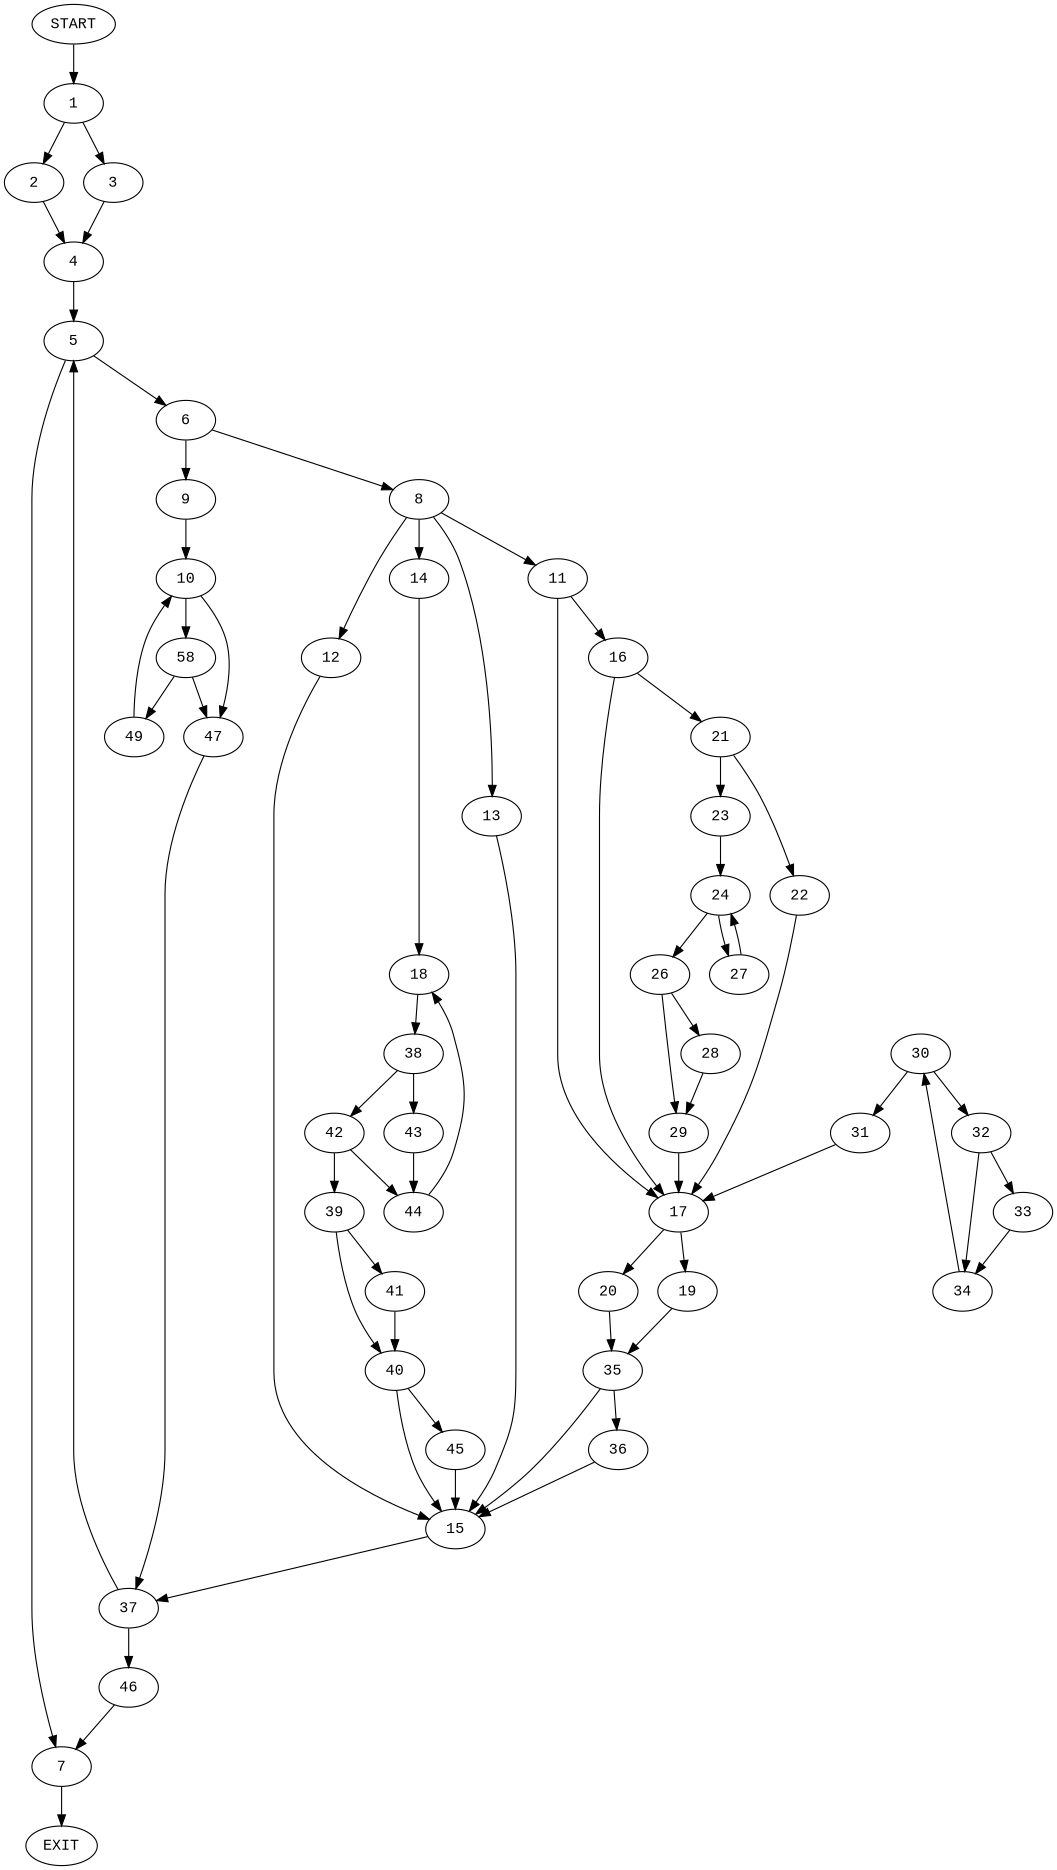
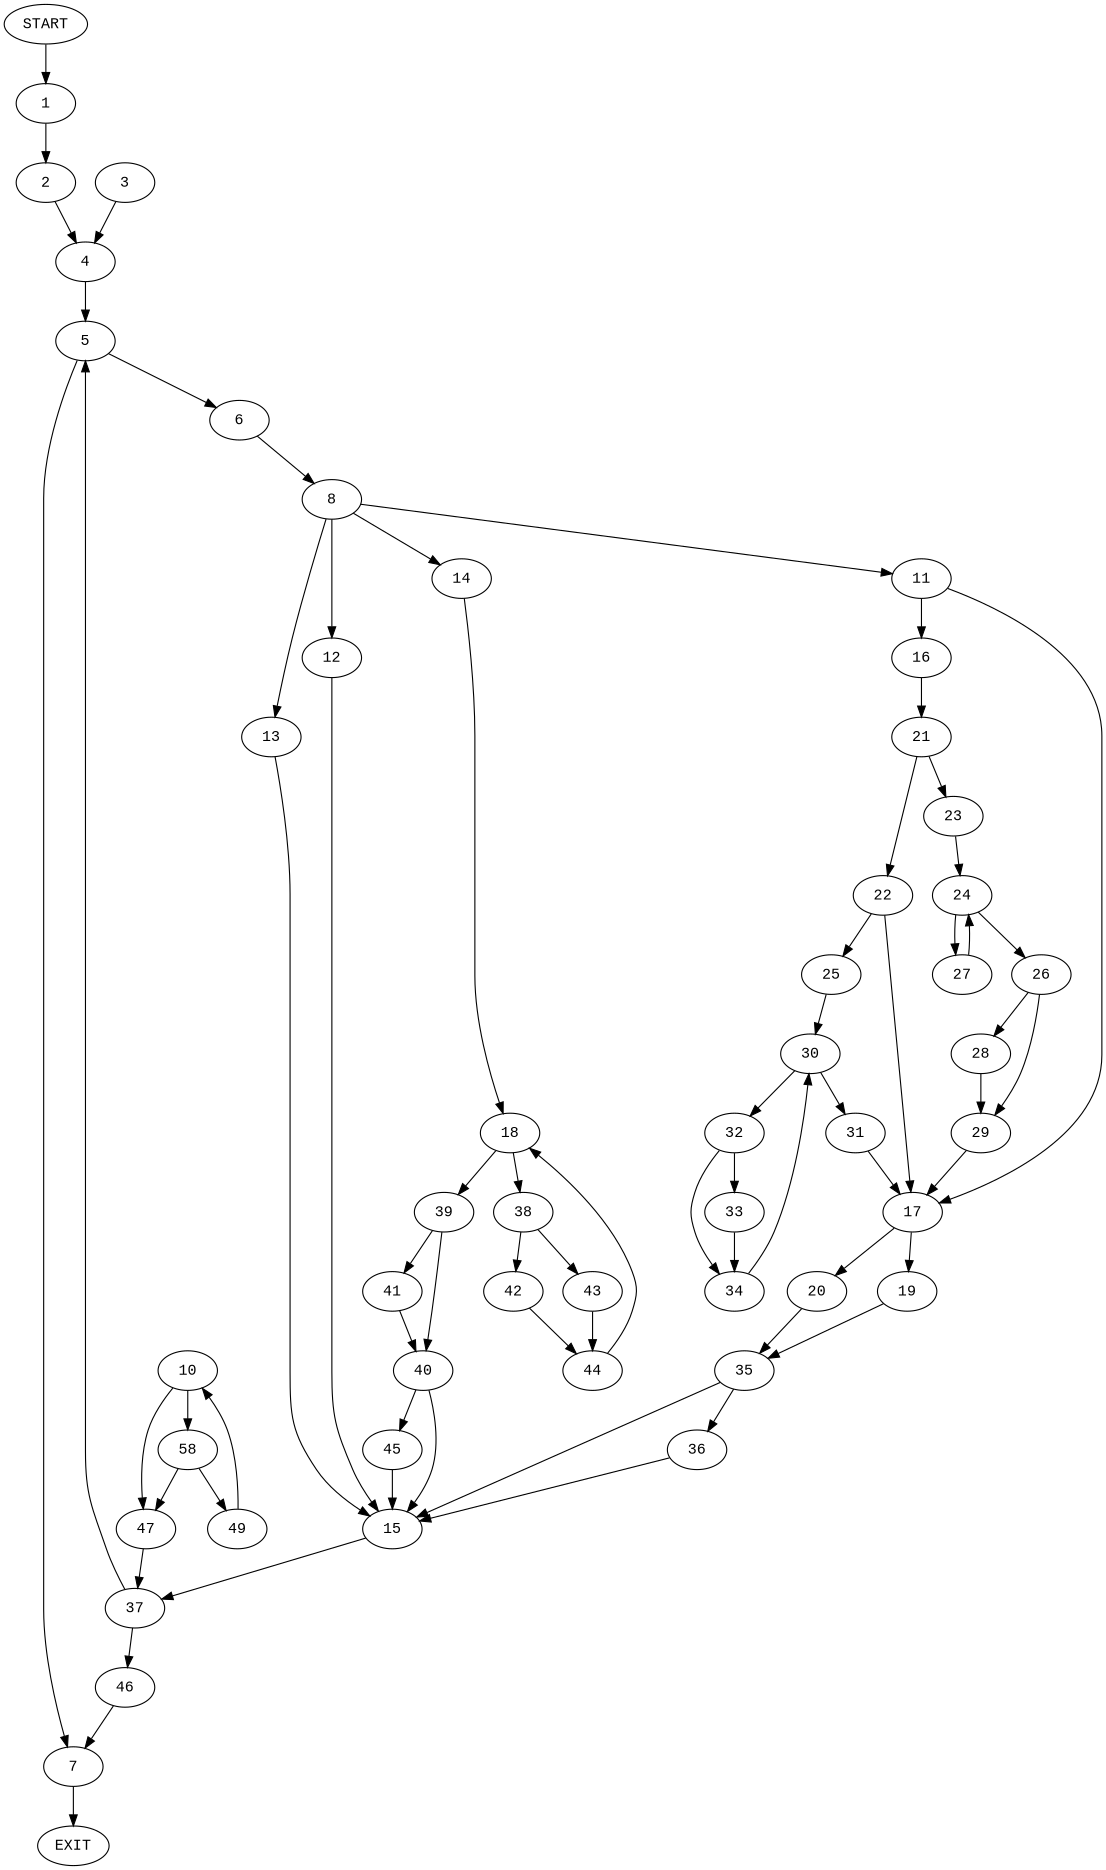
  digraph {
    fontname="Liberation Mono"
    node [fontname="Liberation Mono"]
    edge [fontname="Liberation Mono"]
    n1 [label=START]
    1
    2
    3
    n5 [label=EXIT]
    4
    5
    6
    7
    8
-   9
    11
    12
    13
    14
    10
    16
    17
    15
    18
    47
    n22 [label=58]
    37
    49
    21
    19
    20
    38
    39
    46
    22
    23
    35
    42
    43
    40
    41
    36
+   25
    24
    30
    26
    27
    28
    29
    31
    32
    33
    34
    44
    45
    n1 -> 1
    1 -> 2
-   1 -> 3
    2 -> 4
    3 -> 4
    4 -> 5
    5 -> 6
    5 -> 7
    6 -> 8
-   6 -> 9
    7 -> n5
    8 -> 11
    8 -> 12
    8 -> 13
    8 -> 14
-   9 -> 10
    11 -> 16
    11 -> 17
    12 -> 15
    13 -> 15
    14 -> 18
    10 -> 47
    10 -> n22
-   16 -> 17
    16 -> 21
    17 -> 19
    17 -> 20
    15 -> 37
    18 -> 38
-   42 -> 39
+   18 -> 39
    47 -> 37
    n22 -> 47
    n22 -> 49
    37 -> 5
    37 -> 46
    49 -> 10
    21 -> 22
    21 -> 23
    19 -> 35
    20 -> 35
    38 -> 42
    38 -> 43
    39 -> 40
    39 -> 41
    46 -> 7
    22 -> 17
+   22 -> 25
    23 -> 24
    35 -> 15
    35 -> 36
    42 -> 44
    43 -> 44
    40 -> 15
    40 -> 45
    41 -> 40
    36 -> 15
+   25 -> 30
    24 -> 26
    24 -> 27
    30 -> 31
    30 -> 32
    26 -> 28
    26 -> 29
    27 -> 24
    28 -> 29
    29 -> 17
    31 -> 17
    32 -> 33
    32 -> 34
    33 -> 34
    34 -> 30
    44 -> 18
    45 -> 15
  }
